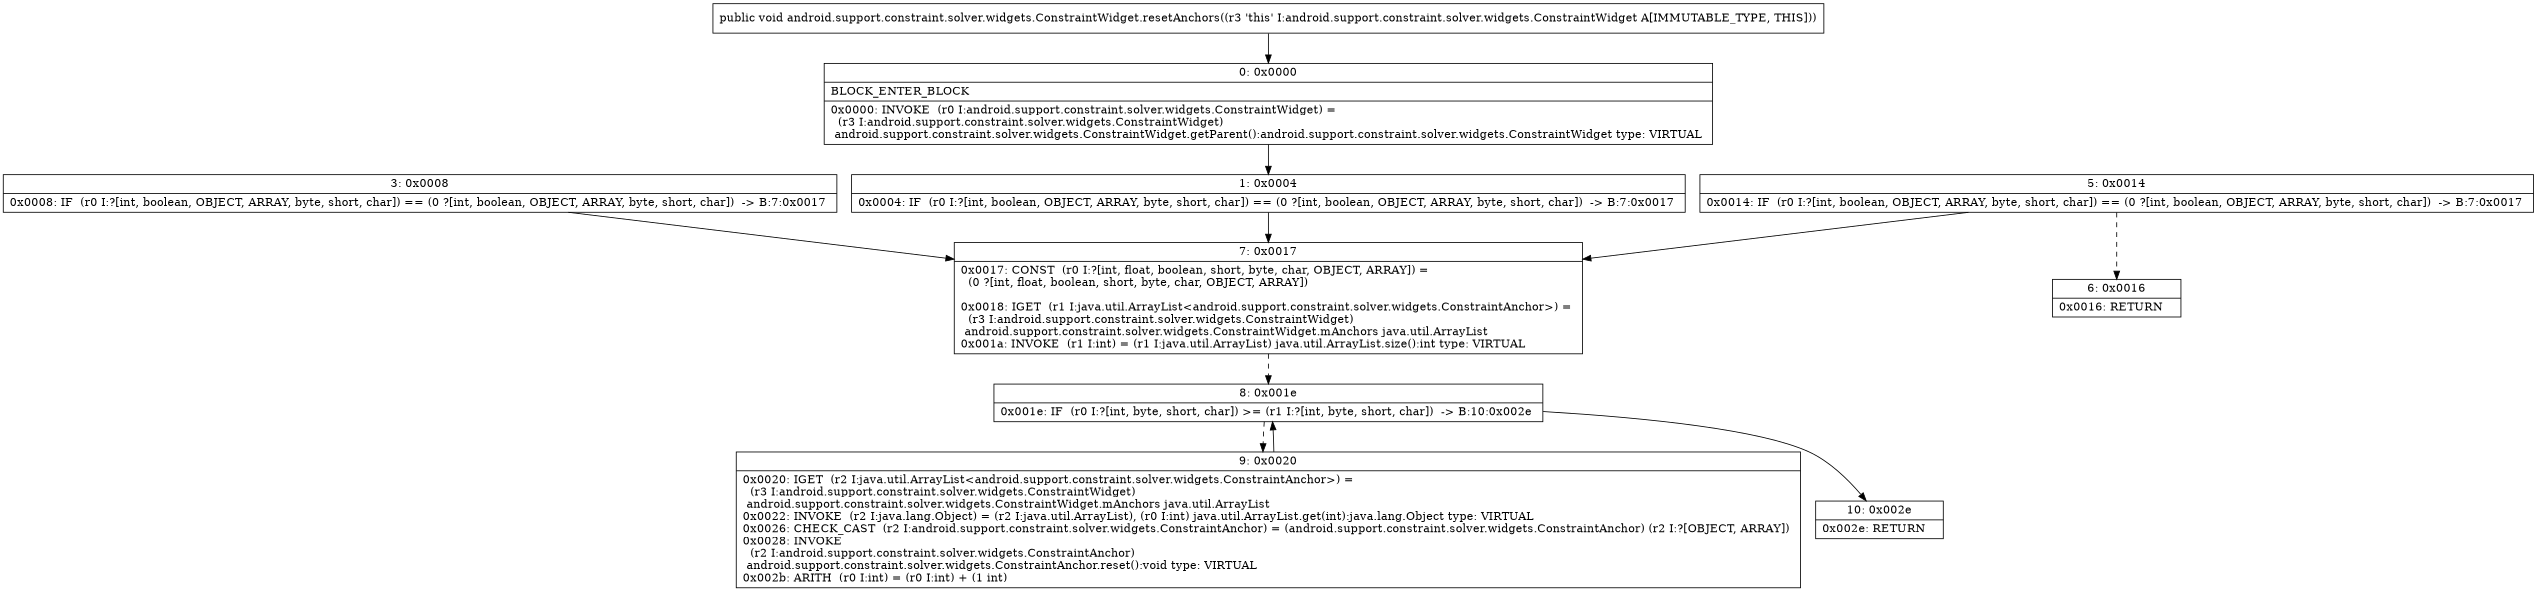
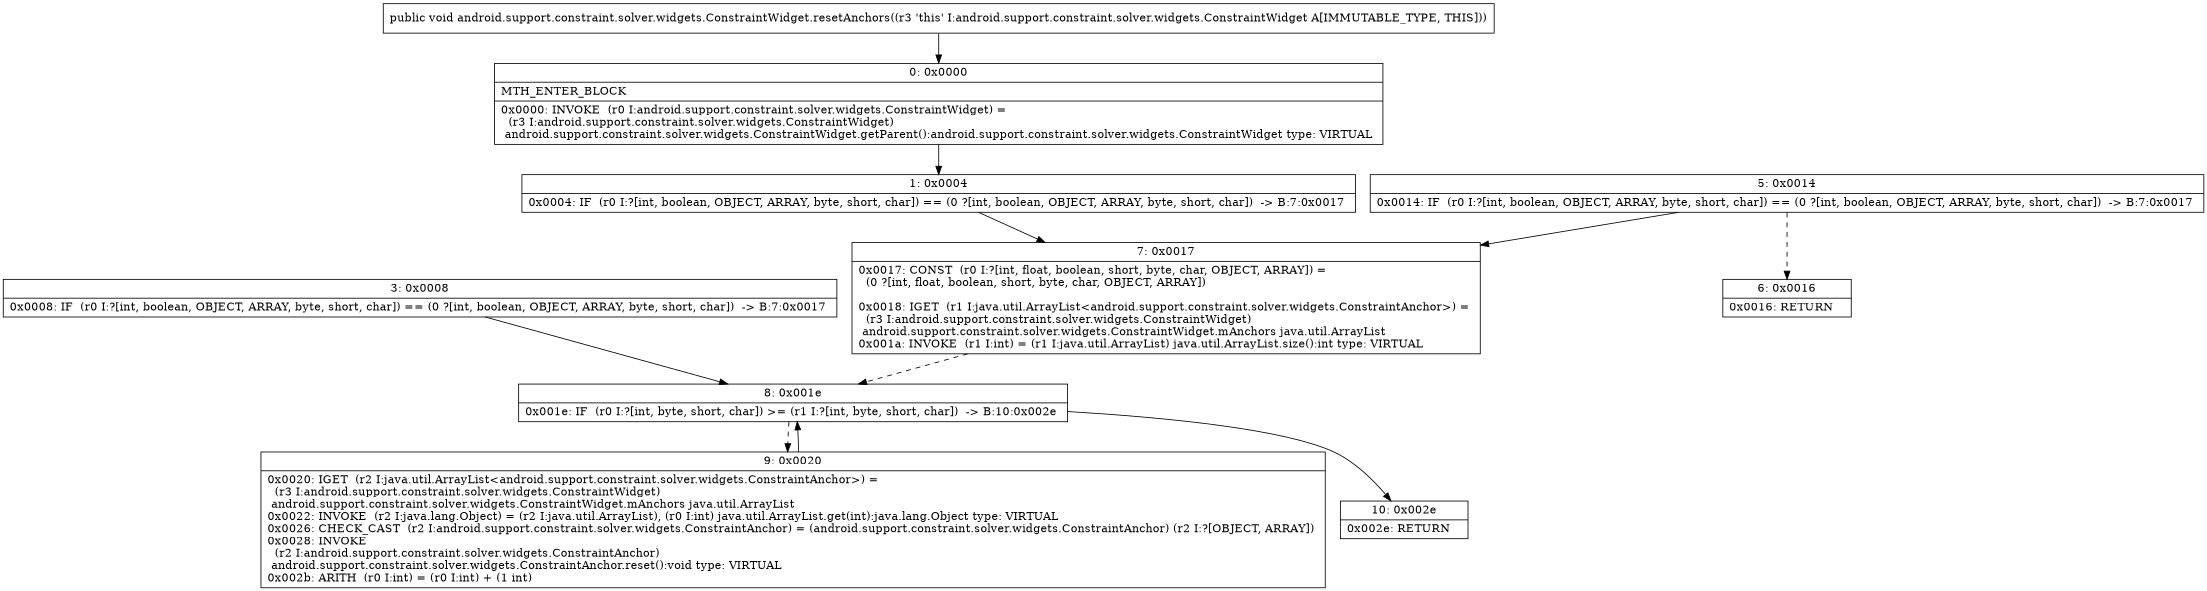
  digraph {
    node [shape=record]
-   n1 [label="{0\:\ 0x0000|BLOCK_ENTER_BLOCK\l|0x0000: INVOKE  (r0 I:android.support.constraint.solver.widgets.ConstraintWidget) = \l  (r3 I:android.support.constraint.solver.widgets.ConstraintWidget)\l android.support.constraint.solver.widgets.ConstraintWidget.getParent():android.support.constraint.solver.widgets.ConstraintWidget type: VIRTUAL \l}"]
+   n1 [label="{0\:\ 0x0000|MTH_ENTER_BLOCK\l|0x0000: INVOKE  (r0 I:android.support.constraint.solver.widgets.ConstraintWidget) = \l  (r3 I:android.support.constraint.solver.widgets.ConstraintWidget)\l android.support.constraint.solver.widgets.ConstraintWidget.getParent():android.support.constraint.solver.widgets.ConstraintWidget type: VIRTUAL \l}"]
    n2 [label="{1\:\ 0x0004|0x0004: IF  (r0 I:?[int, boolean, OBJECT, ARRAY, byte, short, char]) == (0 ?[int, boolean, OBJECT, ARRAY, byte, short, char])  \-\> B:7:0x0017 \l}"]
    n3 [label="{7\:\ 0x0017|0x0017: CONST  (r0 I:?[int, float, boolean, short, byte, char, OBJECT, ARRAY]) = \l  (0 ?[int, float, boolean, short, byte, char, OBJECT, ARRAY])\l \l0x0018: IGET  (r1 I:java.util.ArrayList\<android.support.constraint.solver.widgets.ConstraintAnchor\>) = \l  (r3 I:android.support.constraint.solver.widgets.ConstraintWidget)\l android.support.constraint.solver.widgets.ConstraintWidget.mAnchors java.util.ArrayList \l0x001a: INVOKE  (r1 I:int) = (r1 I:java.util.ArrayList) java.util.ArrayList.size():int type: VIRTUAL \l}"]
    n4 [label="{8\:\ 0x001e|0x001e: IF  (r0 I:?[int, byte, short, char]) \>= (r1 I:?[int, byte, short, char])  \-\> B:10:0x002e \l}"]
    n5 [label="{3\:\ 0x0008|0x0008: IF  (r0 I:?[int, boolean, OBJECT, ARRAY, byte, short, char]) == (0 ?[int, boolean, OBJECT, ARRAY, byte, short, char])  \-\> B:7:0x0017 \l}"]
    n6 [label="{5\:\ 0x0014|0x0014: IF  (r0 I:?[int, boolean, OBJECT, ARRAY, byte, short, char]) == (0 ?[int, boolean, OBJECT, ARRAY, byte, short, char])  \-\> B:7:0x0017 \l}"]
    n7 [label="{6\:\ 0x0016|0x0016: RETURN   \l}"]
    n8 [label="{9\:\ 0x0020|0x0020: IGET  (r2 I:java.util.ArrayList\<android.support.constraint.solver.widgets.ConstraintAnchor\>) = \l  (r3 I:android.support.constraint.solver.widgets.ConstraintWidget)\l android.support.constraint.solver.widgets.ConstraintWidget.mAnchors java.util.ArrayList \l0x0022: INVOKE  (r2 I:java.lang.Object) = (r2 I:java.util.ArrayList), (r0 I:int) java.util.ArrayList.get(int):java.lang.Object type: VIRTUAL \l0x0026: CHECK_CAST  (r2 I:android.support.constraint.solver.widgets.ConstraintAnchor) = (android.support.constraint.solver.widgets.ConstraintAnchor) (r2 I:?[OBJECT, ARRAY]) \l0x0028: INVOKE  \l  (r2 I:android.support.constraint.solver.widgets.ConstraintAnchor)\l android.support.constraint.solver.widgets.ConstraintAnchor.reset():void type: VIRTUAL \l0x002b: ARITH  (r0 I:int) = (r0 I:int) + (1 int) \l}"]
    n9 [label="{10\:\ 0x002e|0x002e: RETURN   \l}"]
    n10 [label="{public void android.support.constraint.solver.widgets.ConstraintWidget.resetAnchors((r3 'this' I:android.support.constraint.solver.widgets.ConstraintWidget A[IMMUTABLE_TYPE, THIS])) }"]
    n1 -> n2
    n2 -> n3
    n3 -> n4 [style=dashed]
    n4 -> n8 [style=dashed]
    n4 -> n9
-   n5 -> n3
+   n5 -> n4
    n6 -> n3
    n6 -> n7 [style=dashed]
    n8 -> n4
    n10 -> n1
  }
